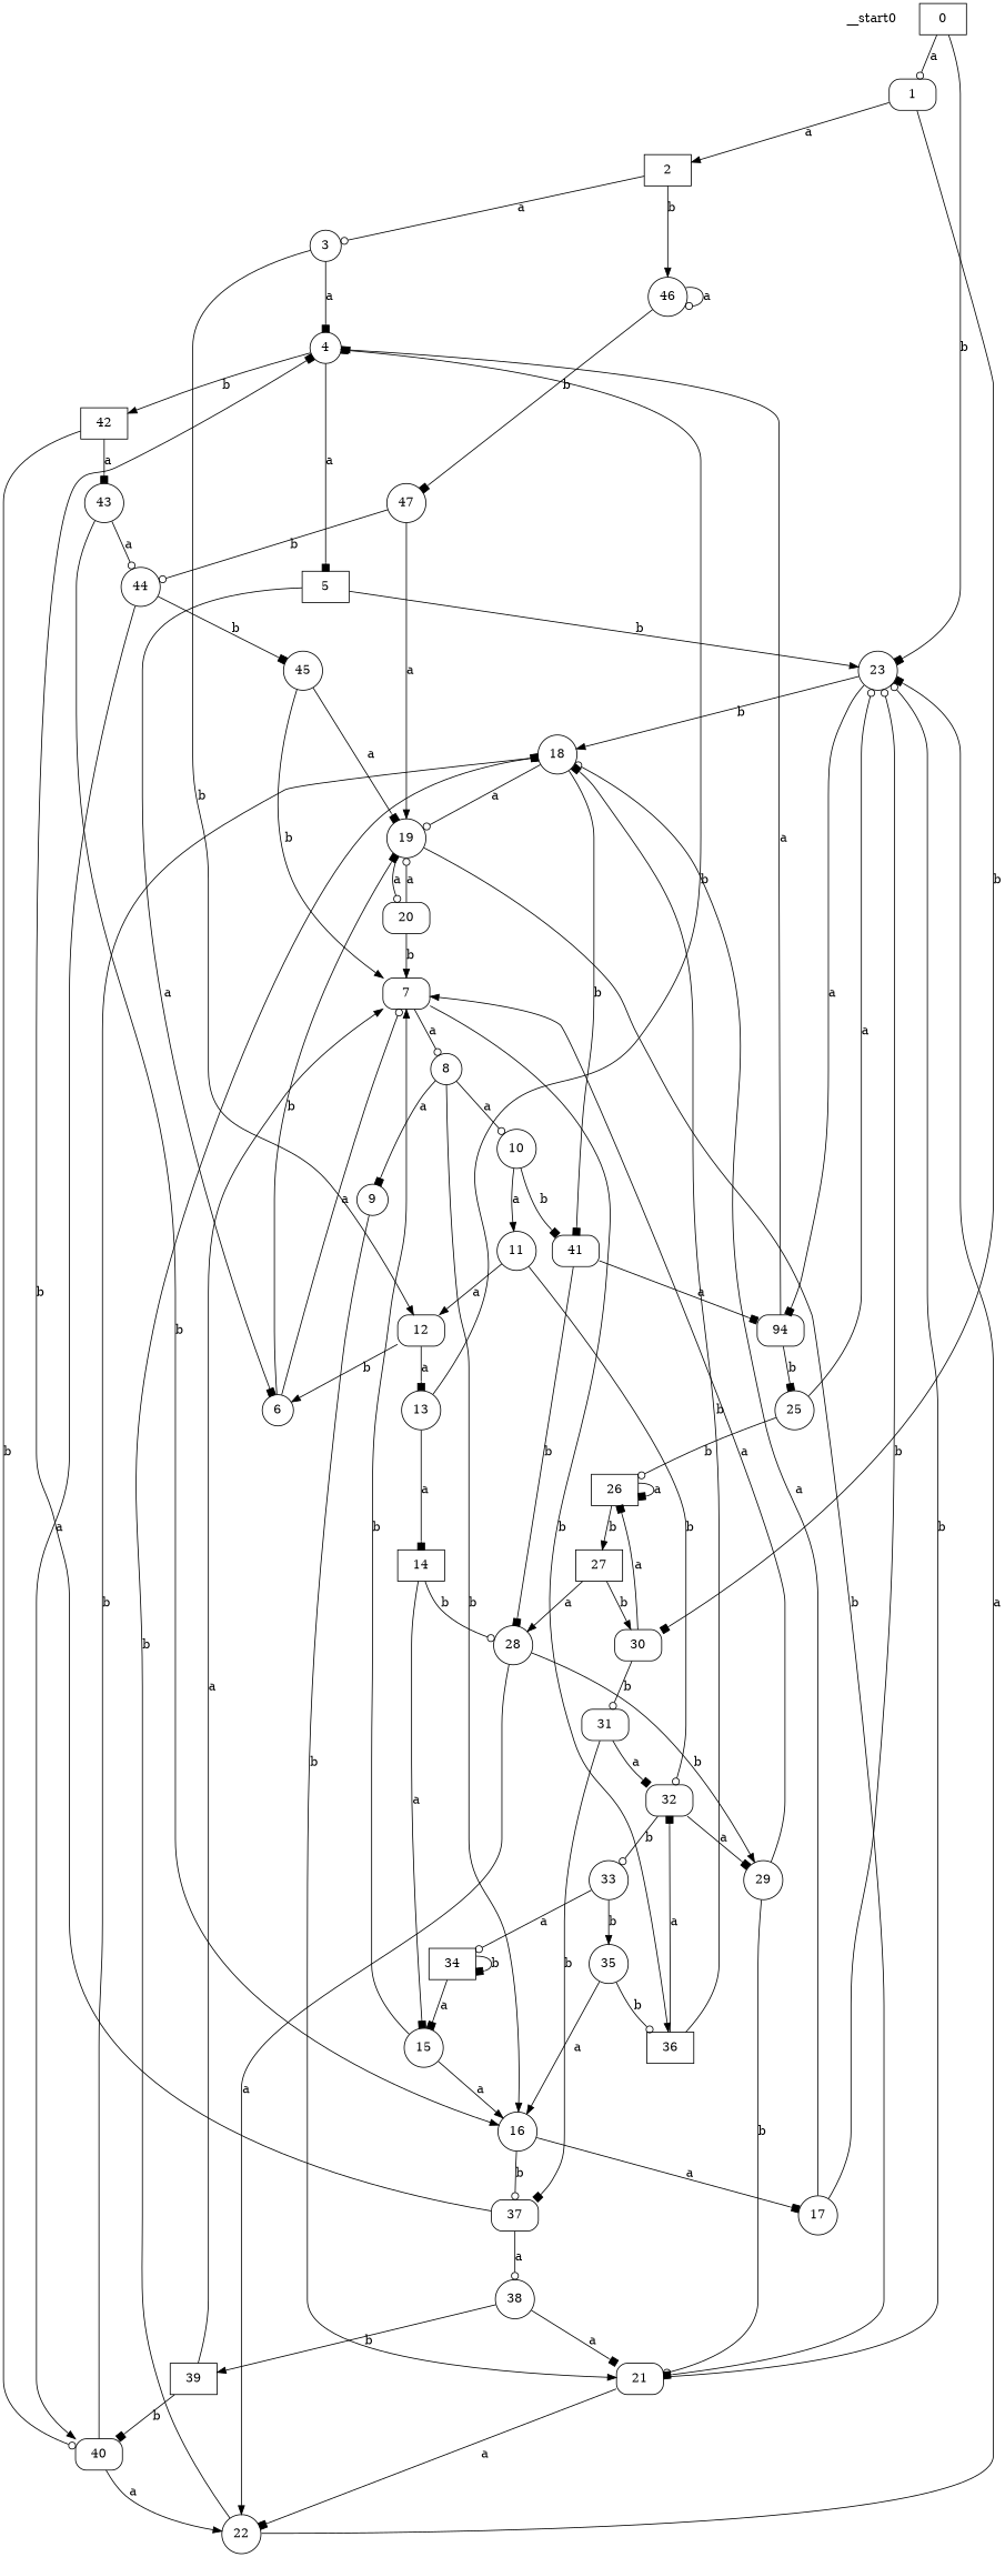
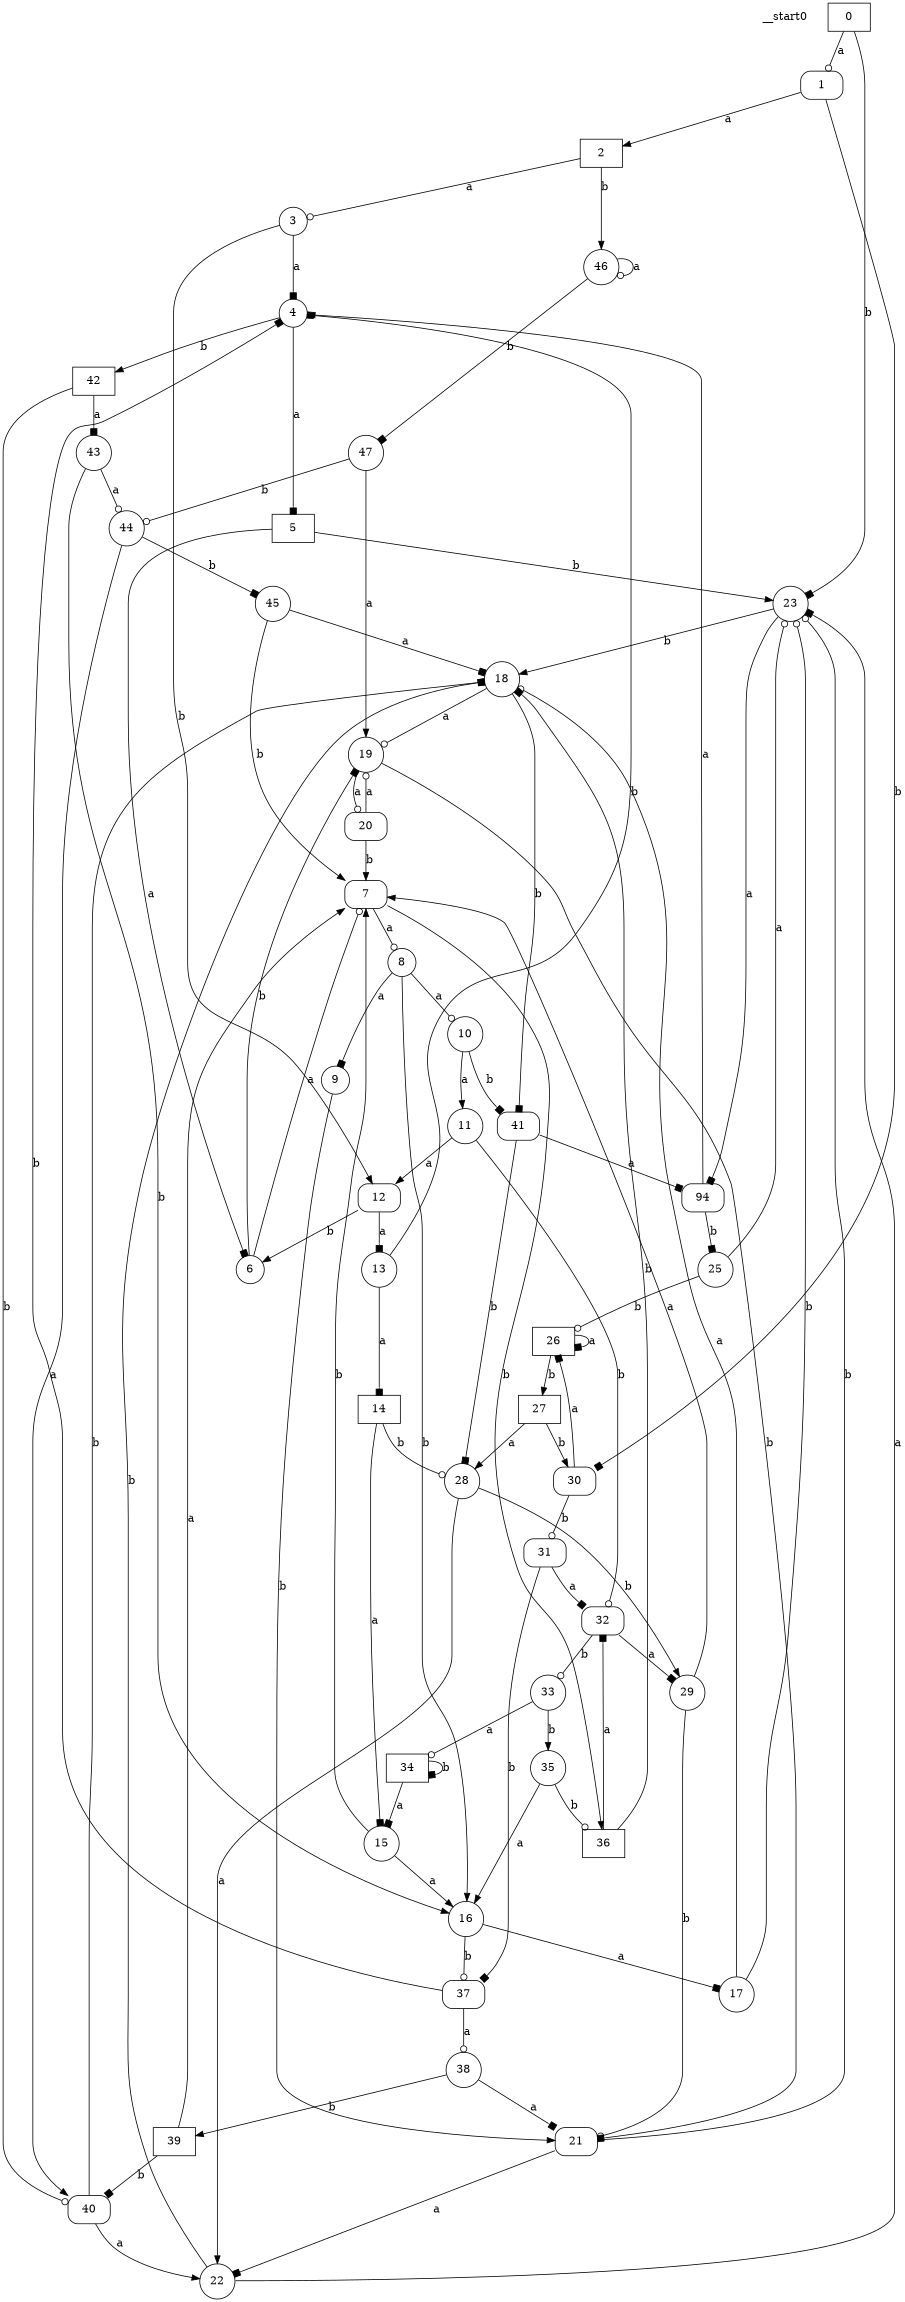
  digraph {
    rankdir=TB
    node [shape=circle color=black fillcolor=white style=filled]
    edge [arrowhead=box]
    __start0 [shape=none color="" fillcolor="" style=""]
    n2 [label=0 shape=box]
    n3 [label=1 shape=box style="rounded,filled"]
    n4 [label=23]
    n5 [label=2 shape=box]
    n6 [label=30 shape=box style="rounded,filled"]
    n7 [label=18 style="rounded,filled"]
    n8 [label=94 shape=box style="rounded,filled"]
    n9 [label=3 style="rounded,filled"]
    n10 [label=46 style="rounded,filled"]
    n11 [label=26 shape=box]
    n12 [label=31 shape=box style="rounded,filled"]
    n13 [label=4 style="rounded,filled"]
    n14 [label=12 shape=box style="rounded,filled"]
    n15 [label=47]
    n16 [label=5 shape=box]
    n17 [label=42 shape=box]
    n18 [label=6]
    n19 [label=13]
    n20 [label=40 shape=box style="rounded,filled"]
    n21 [label=43]
    n22 [label=7 shape=box style="rounded,filled"]
    n23 [label=19]
    n24 [label=8]
    n25 [label=36 shape=box]
    n26 [label=21 shape=box style="rounded,filled"]
    n27 [label=20 shape=box style="rounded,filled"]
    n28 [label=9 style="rounded,filled"]
    n29 [label=16]
    n30 [label=10 style="rounded,filled"]
    n31 [label=32 shape=box style="rounded,filled"]
    n32 [label=17]
    n33 [label=37 shape=box style="rounded,filled"]
    n34 [label=11]
    n35 [label=41 shape=box style="rounded,filled"]
    n36 [label=22 style="rounded,filled"]
    n37 [label=28]
    n38 [label=29]
    n39 [label=33]
    n40 [label=14 shape=box]
    n41 [label=15 style="rounded,filled"]
    n42 [label=38]
    n43 [label=25]
    n44 [label=27 shape=box]
    n45 [label=34 shape=box]
    n46 [label=35]
    n47 [label=39 shape=box]
    n48 [label=44 style="rounded,filled"]
    n49 [label=45 style="rounded,filled"]
    n2 -> n3 [arrowhead=odot label=a]
    n2 -> n4 [label=b]
    n3 -> n5 [arrowhead=normal label=a]
    n3 -> n6 [label=b]
    n4 -> n7 [arrowhead=normal label=b]
    n4 -> n8 [label=a]
    n5 -> n9 [arrowhead=odot label=a]
    n5 -> n10 [arrowhead=normal label=b]
    n6 -> n11 [label=a]
    n6 -> n12 [arrowhead=odot label=b]
    n7 -> n23 [arrowhead=odot label=a]
    n7 -> n35 [label=b]
    n8 -> n13 [arrowhead=normal label=a]
    n8 -> n43 [label=b]
    n9 -> n13 [label=a]
    n9 -> n14 [arrowhead=normal label=b]
    n10 -> n10 [arrowhead=odot label=a]
    n10 -> n15 [label=b]
    n11 -> n11 [label=a]
    n11 -> n44 [arrowhead=normal label=b]
    n12 -> n31 [label=a]
    n12 -> n33 [label=b]
    n13 -> n16 [label=a]
    n13 -> n17 [arrowhead=normal label=b]
    n14 -> n18 [arrowhead=normal label=b]
    n14 -> n19 [label=a]
    n15 -> n23 [arrowhead=normal label=a]
    n15 -> n48 [arrowhead=odot label=b]
    n16 -> n4 [arrowhead=normal label=b]
    n16 -> n18 [label=a]
    n17 -> n20 [arrowhead=odot label=b]
    n17 -> n21 [label=a]
    n18 -> n22 [arrowhead=odot label=a]
    n18 -> n23 [label=b]
    n19 -> n13 [label=b]
    n19 -> n40 [label=a]
    n20 -> n7 [label=b]
    n20 -> n36 [arrowhead=normal label=a]
    n21 -> n29 [arrowhead=normal label=b]
    n21 -> n48 [arrowhead=odot label=a]
    n22 -> n24 [arrowhead=odot label=a]
    n22 -> n25 [arrowhead=normal label=b]
    n23 -> n26 [label=b]
    n23 -> n27 [arrowhead=odot label=a]
    n24 -> n28 [label=a]
    n24 -> n29 [arrowhead=normal label=b]
    n24 -> n30 [arrowhead=odot label=a]
    n25 -> n7 [label=b]
    n25 -> n31 [label=a]
    n26 -> n4 [arrowhead=odot label=b]
    n26 -> n36 [label=a]
    n27 -> n22 [arrowhead=normal label=b]
    n27 -> n23 [arrowhead=odot label=a]
    n28 -> n26 [arrowhead=normal label=b]
    n29 -> n32 [label=a]
    n29 -> n33 [arrowhead=odot label=b]
    n30 -> n34 [arrowhead=normal label=a]
    n30 -> n35 [label=b]
    n31 -> n38 [label=a]
    n31 -> n39 [arrowhead=odot label=b]
    n32 -> n4 [arrowhead=odot label=b]
    n32 -> n7 [arrowhead=odot label=a]
    n33 -> n13 [label=b]
    n33 -> n42 [arrowhead=odot label=a]
    n34 -> n14 [arrowhead=normal label=a]
    n34 -> n31 [arrowhead=odot label=b]
    n35 -> n8 [label=a]
    n35 -> n37 [label=b]
    n36 -> n4 [label=a]
    n36 -> n7 [label=b]
    n37 -> n36 [arrowhead=normal label=a]
    n37 -> n38 [arrowhead=normal label=b]
    n38 -> n22 [arrowhead=normal label=a]
    n38 -> n26 [arrowhead=odot label=b]
    n39 -> n45 [arrowhead=odot label=a]
    n39 -> n46 [arrowhead=normal label=b]
    n40 -> n37 [arrowhead=odot label=b]
    n40 -> n41 [label=a]
    n41 -> n22 [arrowhead=normal label=b]
    n41 -> n29 [arrowhead=normal label=a]
    n42 -> n26 [label=a]
    n42 -> n47 [arrowhead=normal label=b]
    n43 -> n4 [arrowhead=odot label=a]
    n43 -> n11 [arrowhead=odot label=b]
    n44 -> n6 [arrowhead=normal label=b]
    n44 -> n37 [arrowhead=normal label=a]
    n45 -> n41 [label=a]
    n45 -> n45 [label=b]
    n46 -> n25 [arrowhead=odot label=b]
    n46 -> n29 [arrowhead=normal label=a]
    n47 -> n20 [label=b]
    n47 -> n22 [arrowhead=normal label=a]
    n48 -> n20 [arrowhead=normal label=a]
    n48 -> n49 [label=b]
-   n49 -> n23 [label=a]
+   n49 -> n7 [label=a]
    n49 -> n22 [arrowhead=normal label=b]
  }
